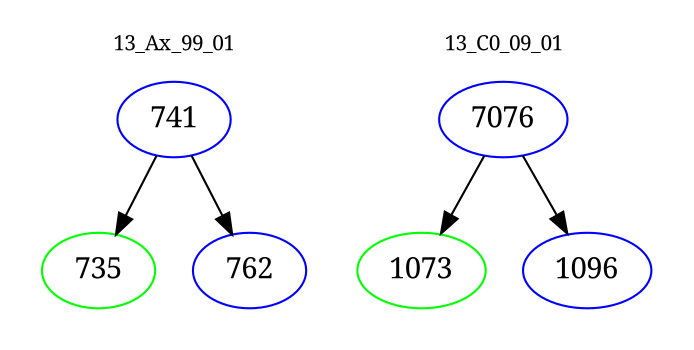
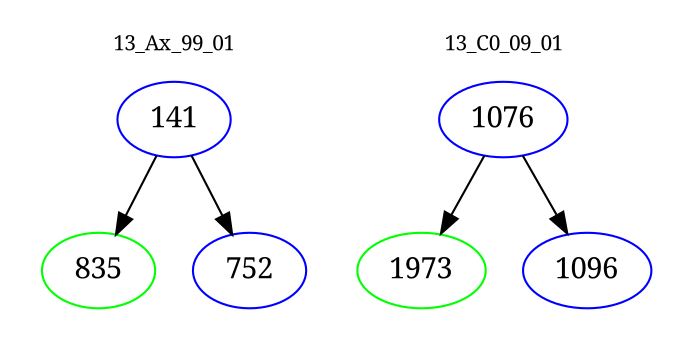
  digraph {
    fontname="Noto Serif"
    node [color=blue fontname="Noto Serif"]
    edge [color=black fontname="Noto Serif"]
-   n1 [label=741]
-   n2 [color=green label=735]
-   n3 [label=762]
-   n4 [label=7076]
-   n5 [color=green label=1073]
+   n1 [label=141]
+   n2 [color=green label=835]
+   n3 [label=752]
+   n4 [label=1076]
+   n5 [color=green label=1973]
    n6 [label=1096]
    subgraph cluster_1 {
      color=white
      fontsize=10
      label="13_Ax_99_01"
      n1
      n2
      n3
    }
    subgraph cluster_2 {
      color=white
      fontsize=10
      label="13_C0_09_01"
      n4
      n5
      n6
    }
    n1 -> n2
    n1 -> n3
    n4 -> n5
    n4 -> n6
  }
